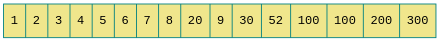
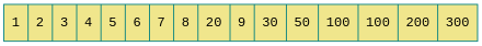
  digraph {
    rankdir=LR
    fontname="Liberation Mono"
-   n1 [label="{ 1|2|3|4|5|6|7|8|20|9|30|52|100|100|200|300}" shape=record style=filled fillcolor=khaki color=teal fontname="Liberation Mono"]
+   n1 [label="{ 1|2|3|4|5|6|7|8|20|9|30|50|100|100|200|300}" shape=record style=filled fillcolor=khaki color=teal fontname="Liberation Mono"]
  }
